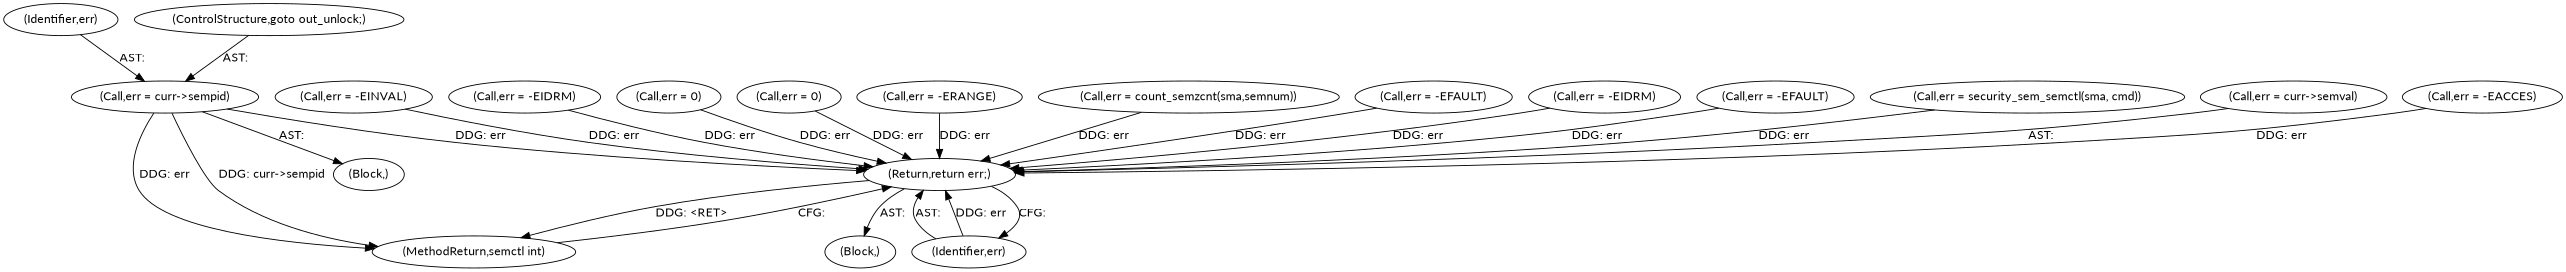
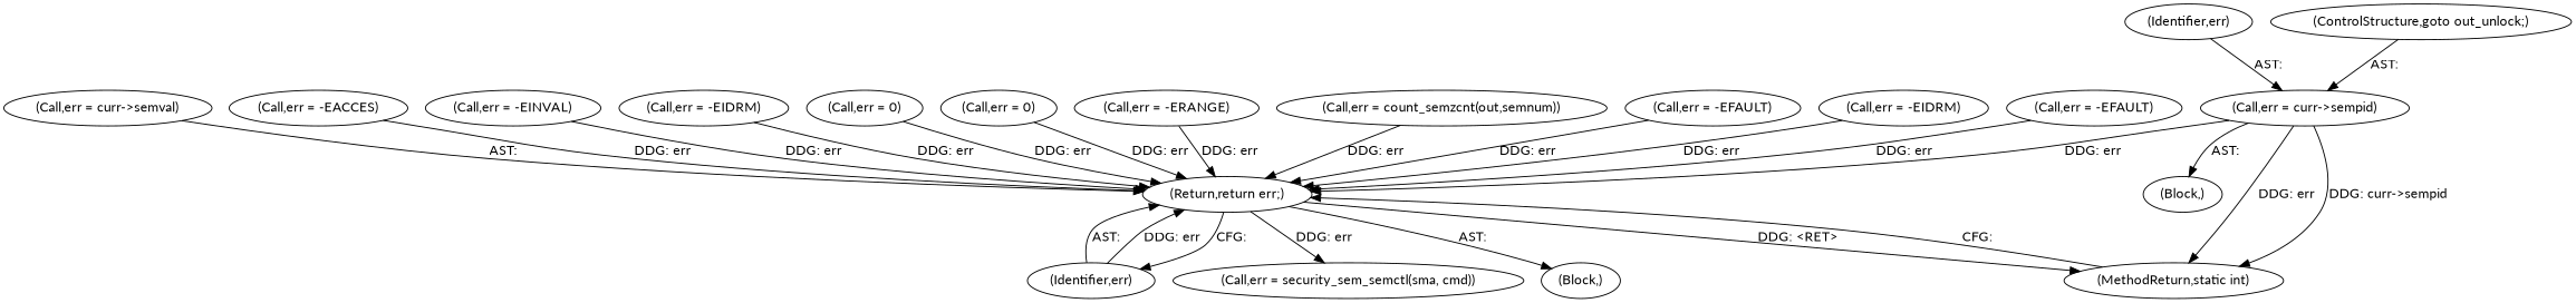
  digraph {
    fontname=Lato
    node [fontname=Lato]
    edge [fontname=Lato]
    n1 [label="(Call,err = curr->sempid)"]
    n2 [label="(Return,return err;)"]
-   n3 [label="(MethodReturn,semctl int)"]
+   n3 [label="(MethodReturn,static int)"]
    n4 [label="(Block,)"]
    n5 [label="(Identifier,err)"]
    n6 [label="(Block,)"]
    n7 [label="(Call,err = security_sem_semctl(sma, cmd))"]
    n8 [label="(Call,err = curr->semval)"]
    n9 [label="(Call,err = -EACCES)"]
    n10 [label="(Identifier,err)"]
    n11 [label="(Call,err = -EINVAL)"]
    n12 [label="(Call,err = -EIDRM)"]
    n13 [label="(Call,err = 0)"]
    n14 [label="(Call,err = 0)"]
    n15 [label="(ControlStructure,goto out_unlock;)"]
    n16 [label="(Call,err = -ERANGE)"]
-   n17 [label="(Call,err = count_semzcnt(sma,semnum))"]
+   n17 [label="(Call,err = count_semzcnt(out,semnum))"]
    n18 [label="(Call,err = -EFAULT)"]
    n19 [label="(Call,err = -EIDRM)"]
    n20 [label="(Call,err = -EFAULT)"]
    n1 -> n2 [label="DDG: err"]
    n1 -> n3 [label="DDG: err"]
    n1 -> n3 [label="DDG: curr->sempid"]
    n1 -> n4 [label="AST: "]
    n2 -> n3 [label="DDG: <RET>"]
    n2 -> n5 [label="CFG: "]
    n2 -> n6 [label="AST: "]
    n3 -> n2 [label="CFG: "]
    n5 -> n2 [label="AST: "]
    n5 -> n2 [label="DDG: err"]
-   n7 -> n2 [label="DDG: err"]
+   n2 -> n7 [label="DDG: err"]
    n8 -> n2 [label="AST: "]
    n9 -> n2 [label="DDG: err"]
    n10 -> n1 [label="AST: "]
    n11 -> n2 [label="DDG: err"]
    n12 -> n2 [label="DDG: err"]
    n13 -> n2 [label="DDG: err"]
    n14 -> n2 [label="DDG: err"]
    n15 -> n1 [label="AST: "]
    n16 -> n2 [label="DDG: err"]
    n17 -> n2 [label="DDG: err"]
    n18 -> n2 [label="DDG: err"]
    n19 -> n2 [label="DDG: err"]
    n20 -> n2 [label="DDG: err"]
  }
